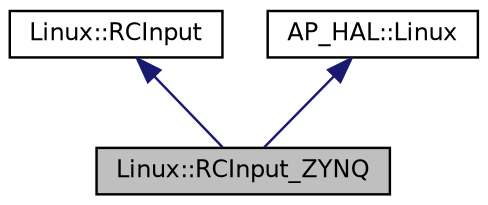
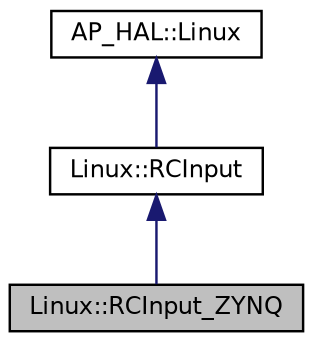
  digraph {
    node [color=black fillcolor=white fontname=Helvetica fontsize=10 shape=record style=filled]
    edge [color=midnightblue dir=back fontname=Helvetica fontsize=10 labelfontname=Helvetica labelfontsize=10 style=solid]
    n1 [fillcolor=grey75 fontcolor=black height=0.2 label="Linux::RCInput_ZYNQ" width=0.4]
    n2 [height=0.2 label="Linux::RCInput" width=0.4]
    n3 [height=0.2 label="AP_HAL::Linux" width=0.4]
    n2 -> n1
-   n3 -> n1
+   n3 -> n2
  }
